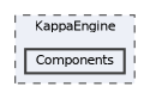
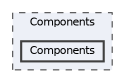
  digraph {
    compound=true
    n1 [color=grey25 fillcolor="#edf0f7" fontname=Helvetica fontsize=10 height=0.2 label=Components shape=box style="filled,bold" width=0.4]
    subgraph cluster_1 {
      bgcolor="#edf0f7"
      fontname=Helvetica
      fontsize=10
-     label=KappaEngine
+     label=Components
      pencolor=grey25
      style="filled,dashed"
      n1
    }
  }
